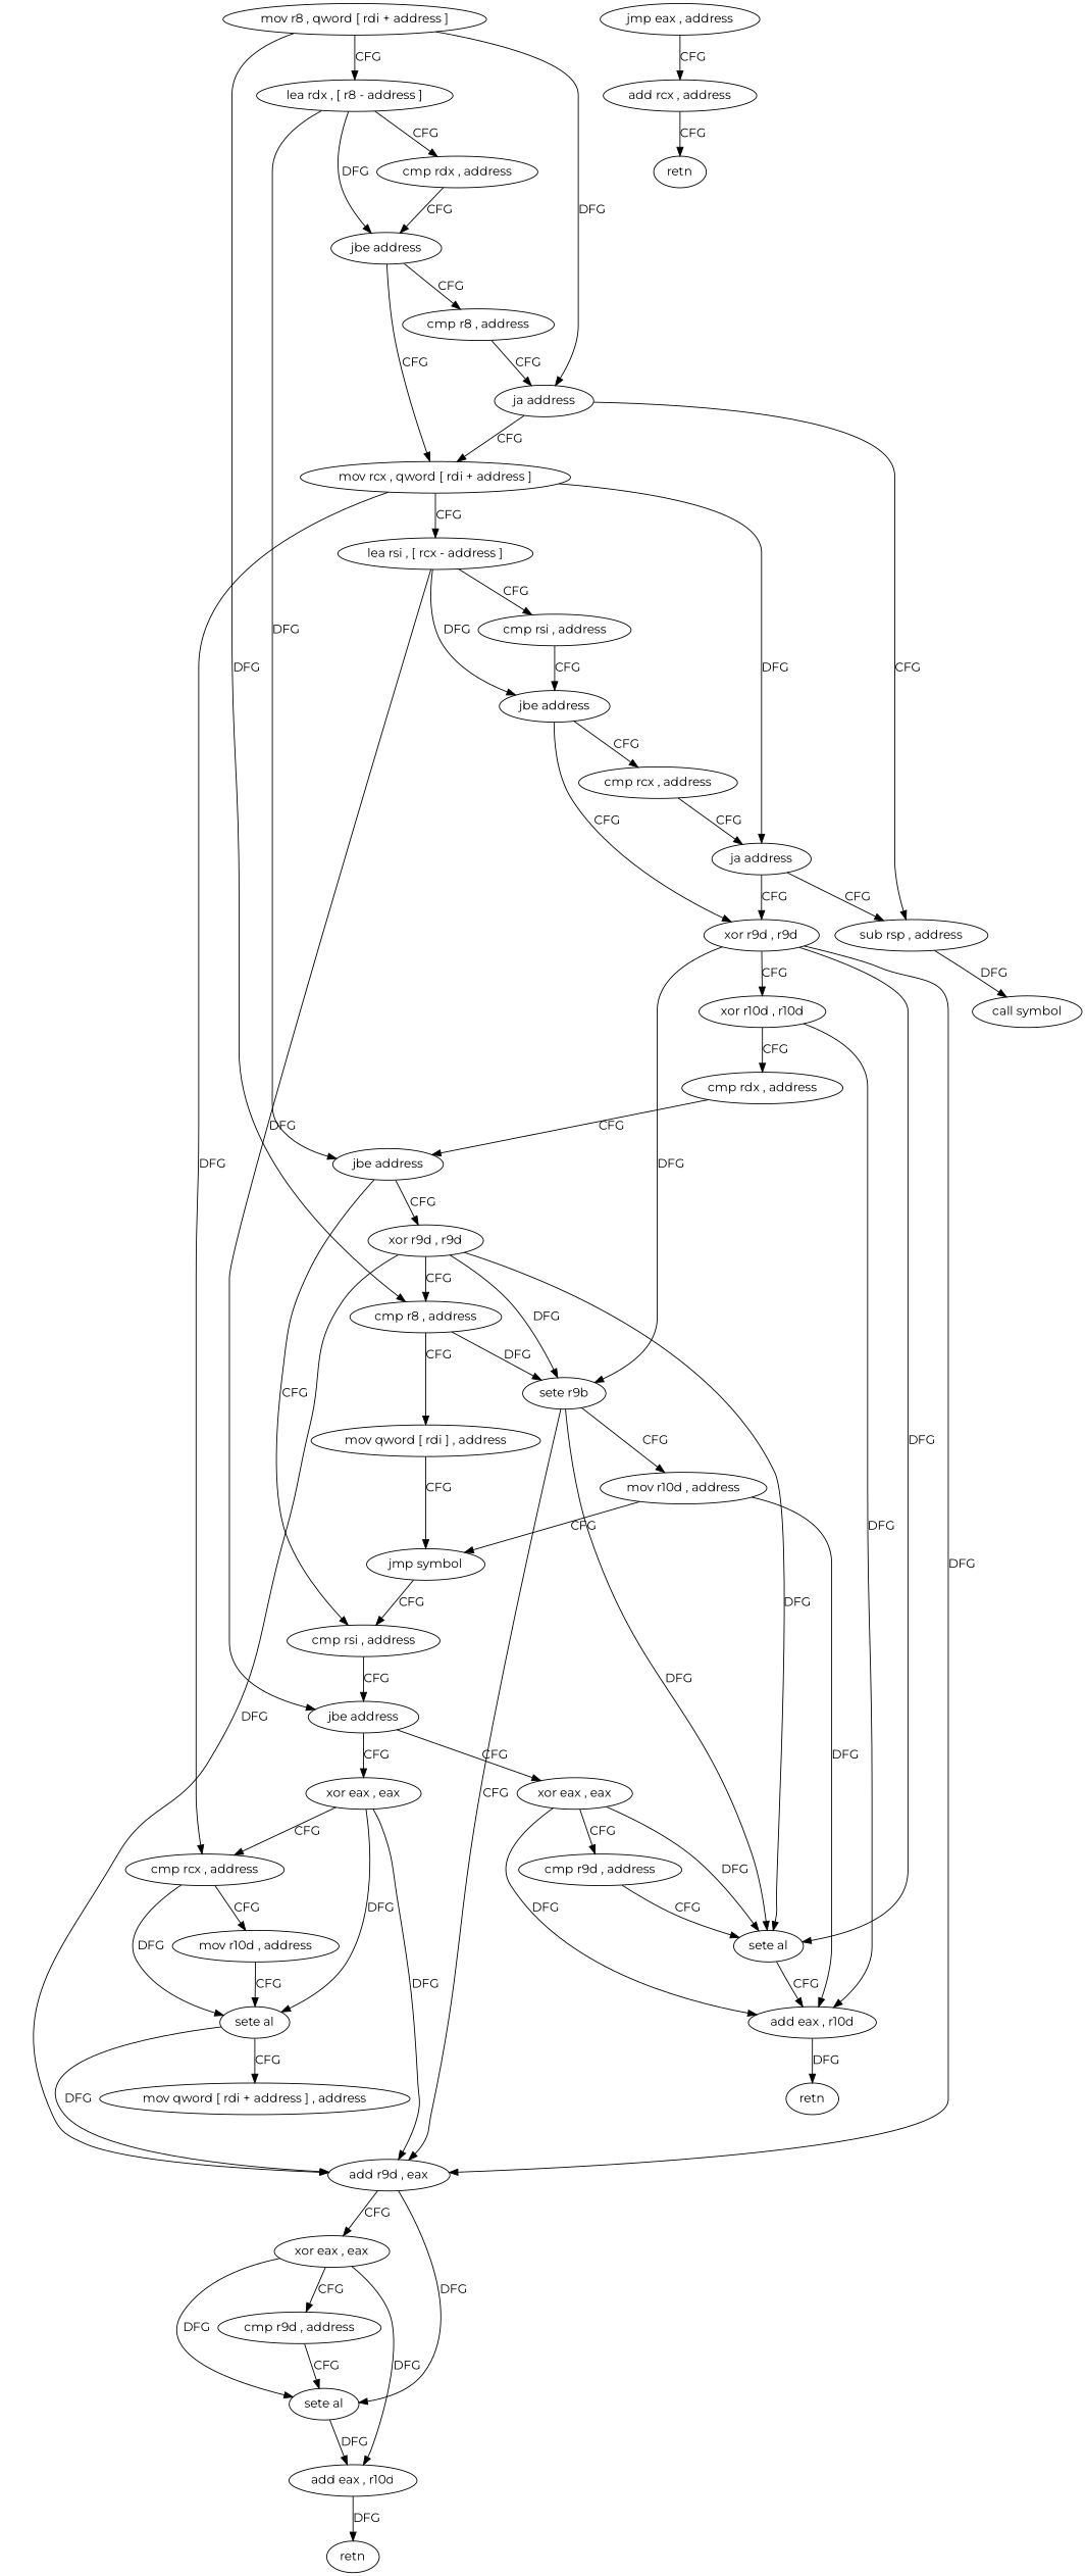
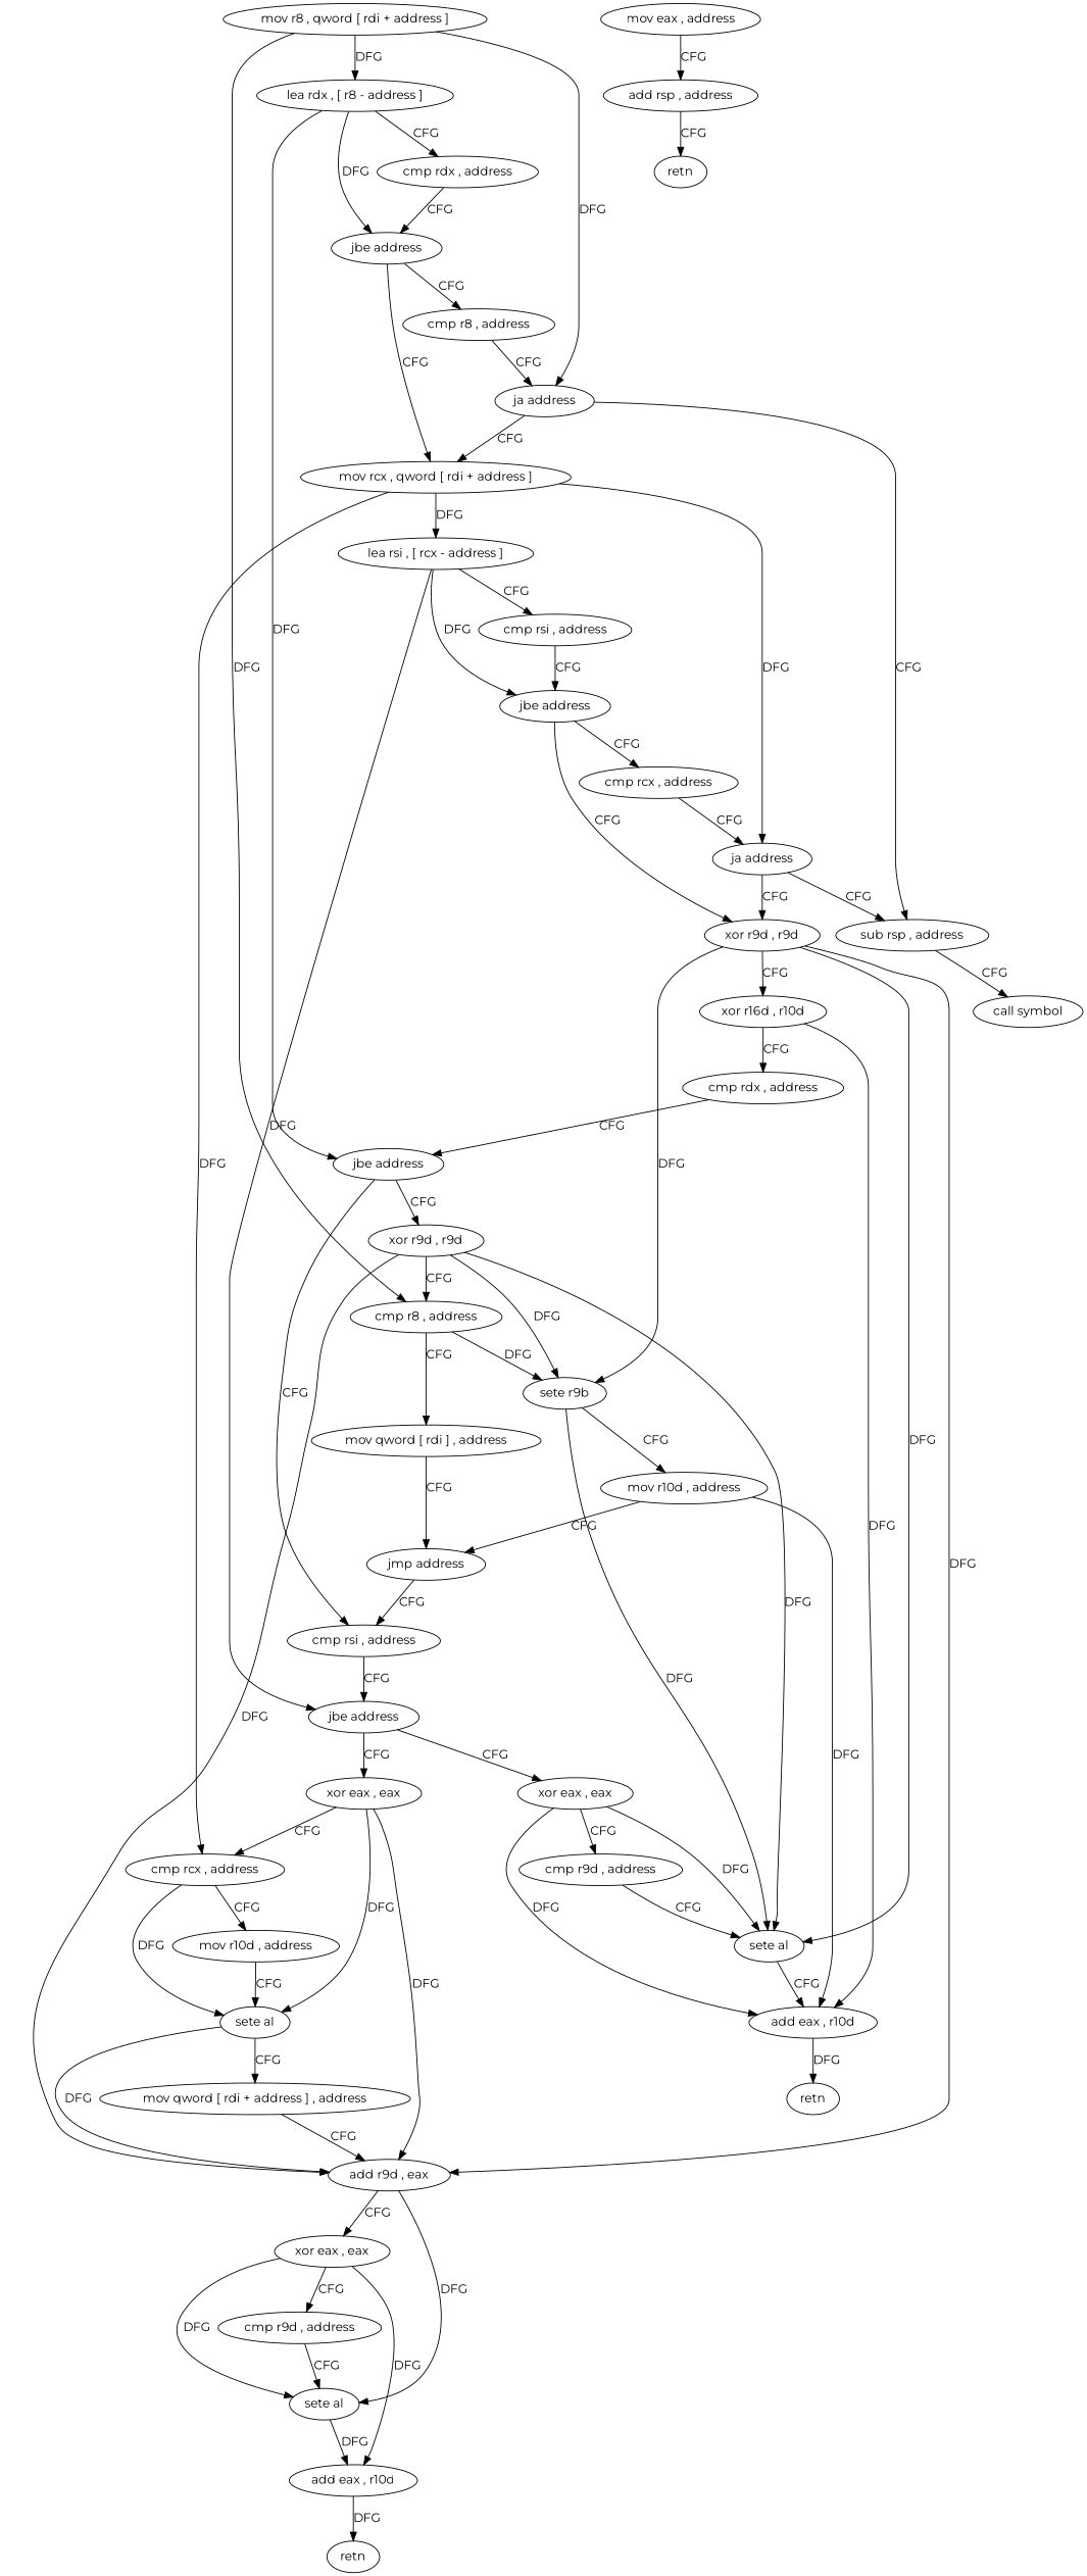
  digraph {
    fontname=Montserrat
    node [fontname=Montserrat]
    edge [fontname=Montserrat]
    n1 [label="mov r8 , qword [ rdi + address ]"]
    n2 [label="lea rdx , [ r8 - address ]"]
    n3 [label="ja address"]
    n4 [label="cmp r8 , address"]
    n5 [label="cmp rdx , address"]
    n6 [label="jbe address"]
    n7 [label="jbe address"]
    n8 [label="mov rcx , qword [ rdi + address ]"]
    n9 [label="sub rsp , address"]
    n10 [label="sete r9b"]
    n11 [label="mov qword [ rdi ] , address"]
    n12 [label="cmp r8 , address"]
    n13 [label="xor r9d , r9d"]
    n14 [label="cmp rsi , address"]
    n15 [label="lea rsi , [ rcx - address ]"]
    n16 [label="ja address"]
    n17 [label="cmp rcx , address"]
    n18 [label="cmp rsi , address"]
    n19 [label="jbe address"]
    n20 [label="jbe address"]
    n21 [label="xor r9d , r9d"]
    n22 [label="sete al"]
    n23 [label="mov r10d , address"]
    n24 [label="cmp rcx , address"]
    n25 [label="xor eax , eax"]
    n26 [label="xor eax , eax"]
-   n27 [label="xor r10d , r10d"]
+   n27 [label="xor r16d , r10d"]
    n28 [label="add r9d , eax"]
    n29 [label="sete al"]
    n30 [label="cmp rdx , address"]
    n31 [label="add eax , r10d"]
    n32 [label="mov r10d , address"]
    n33 [label="xor eax , eax"]
    n34 [label="sete al"]
    n35 [label="call symbol"]
    n36 [label=retn]
-   n37 [label="jmp eax , address"]
-   n38 [label="add rcx , address"]
+   n37 [label="mov eax , address"]
+   n38 [label="add rsp , address"]
    n39 [label=retn]
-   n40 [label="jmp symbol"]
+   n40 [label="jmp address"]
    n41 [label="cmp r9d , address"]
    n42 [label="mov qword [ rdi + address ] , address"]
    n43 [label="cmp r9d , address"]
    n44 [label="add eax , r10d"]
    n45 [label=retn]
-   n1 -> n2 [label=CFG]
+   n1 -> n2 [label=DFG]
    n1 -> n3 [label=DFG]
    n1 -> n4 [label=DFG]
    n2 -> n5 [label=CFG]
    n2 -> n6 [label=DFG]
    n2 -> n7 [label=DFG]
    n3 -> n8 [label=CFG]
    n3 -> n9 [label=CFG]
    n4 -> n10 [label=DFG]
    n4 -> n11 [label=CFG]
    n5 -> n6 [label=CFG]
    n6 -> n8 [label=CFG]
    n6 -> n12 [label=CFG]
    n7 -> n13 [label=CFG]
    n7 -> n14 [label=CFG]
-   n8 -> n15 [label=CFG]
+   n8 -> n15 [label=DFG]
    n8 -> n16 [label=DFG]
    n8 -> n17 [label=DFG]
-   n9 -> n35 [label=DFG]
+   n9 -> n35 [label=CFG]
    n10 -> n29 [label=DFG]
    n10 -> n32 [label=CFG]
    n11 -> n40 [label=CFG]
    n12 -> n3 [label=CFG]
    n13 -> n4 [label=CFG]
    n13 -> n10 [label=DFG]
    n13 -> n28 [label=DFG]
    n13 -> n29 [label=DFG]
    n14 -> n20 [label=CFG]
    n15 -> n18 [label=CFG]
    n15 -> n19 [label=DFG]
    n15 -> n20 [label=DFG]
    n16 -> n9 [label=CFG]
    n16 -> n21 [label=CFG]
    n17 -> n22 [label=DFG]
    n17 -> n23 [label=CFG]
    n18 -> n19 [label=CFG]
    n19 -> n21 [label=CFG]
    n19 -> n24 [label=CFG]
    n20 -> n25 [label=CFG]
    n20 -> n26 [label=CFG]
    n21 -> n10 [label=DFG]
    n21 -> n27 [label=CFG]
    n21 -> n28 [label=DFG]
    n21 -> n29 [label=DFG]
    n22 -> n28 [label=DFG]
    n22 -> n42 [label=CFG]
    n23 -> n22 [label=CFG]
    n24 -> n16 [label=CFG]
    n25 -> n17 [label=CFG]
    n25 -> n22 [label=DFG]
    n25 -> n28 [label=DFG]
    n26 -> n29 [label=DFG]
    n26 -> n31 [label=DFG]
    n26 -> n41 [label=CFG]
    n27 -> n30 [label=CFG]
    n27 -> n31 [label=DFG]
    n28 -> n33 [label=CFG]
    n28 -> n34 [label=DFG]
    n29 -> n31 [label=CFG]
    n30 -> n7 [label=CFG]
    n31 -> n36 [label=DFG]
    n32 -> n31 [label=DFG]
    n32 -> n40 [label=CFG]
    n33 -> n34 [label=DFG]
    n33 -> n43 [label=CFG]
    n33 -> n44 [label=DFG]
    n34 -> n44 [label=DFG]
    n37 -> n38 [label=CFG]
    n38 -> n39 [label=CFG]
    n40 -> n14 [label=CFG]
    n41 -> n29 [label=CFG]
-   n10 -> n28 [label=CFG]
+   n42 -> n28 [label=CFG]
    n43 -> n34 [label=CFG]
    n44 -> n45 [label=DFG]
  }
